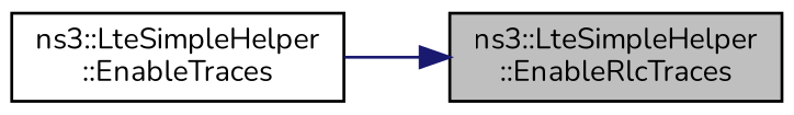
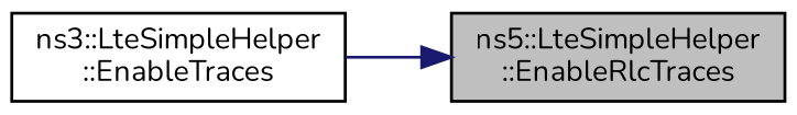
  digraph {
    rankdir=RL
    fontname=Nunito
    node [color=black fontname=Nunito fontsize=10 shape=record style=filled]
-   n1 [fillcolor=grey75 fontcolor=black height=0.2 label="ns3::LteSimpleHelper\l::EnableRlcTraces" width=0.4]
+   n1 [fillcolor=grey75 fontcolor=black height=0.2 label="ns5::LteSimpleHelper\l::EnableRlcTraces" width=0.4]
    n2 [fillcolor=white height=0.2 label="ns3::LteSimpleHelper\l::EnableTraces" width=0.4]
    n1 -> n2 [color=midnightblue dir=back fontname=Nunito fontsize=10 labelfontname=Helvetica labelfontsize=10 style=solid]
  }
